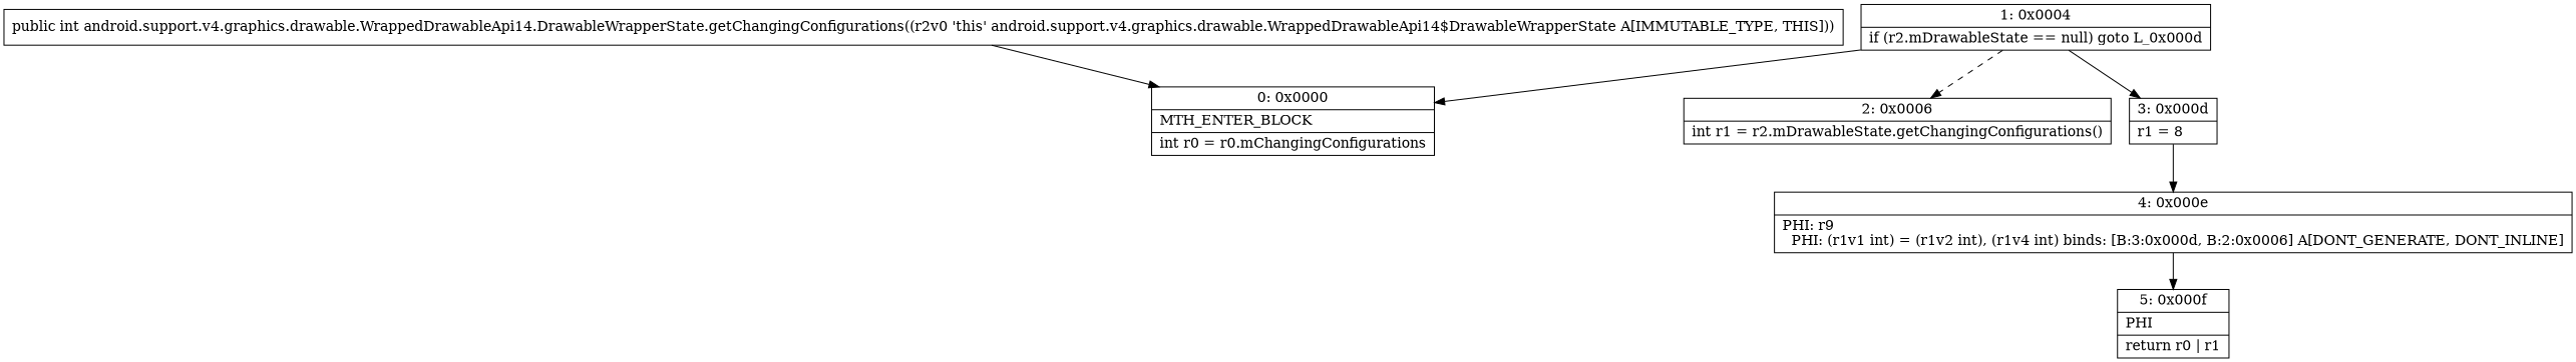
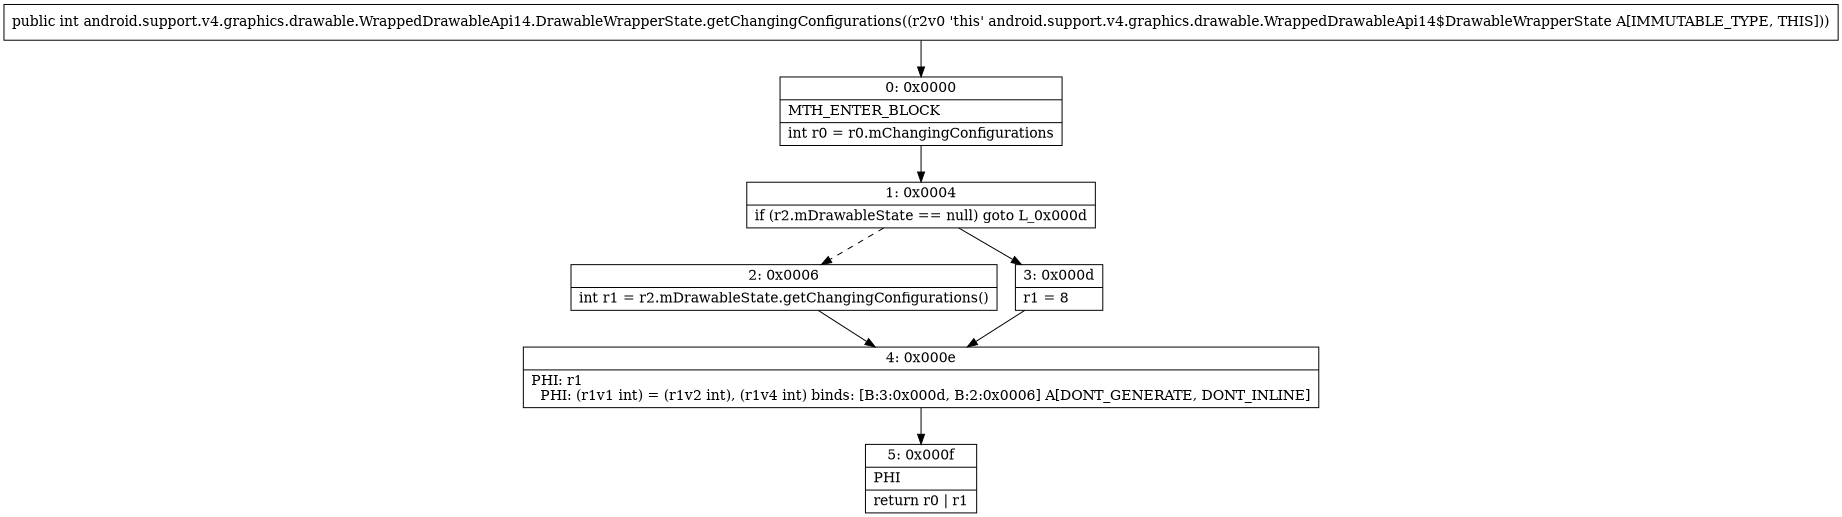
  digraph {
    node [shape=record]
    n1 [label="{0\:\ 0x0000|MTH_ENTER_BLOCK\l|int r0 = r0.mChangingConfigurations\l}"]
    n2 [label="{1\:\ 0x0004|if (r2.mDrawableState == null) goto L_0x000d\l}"]
    n3 [label="{2\:\ 0x0006|int r1 = r2.mDrawableState.getChangingConfigurations()\l}"]
    n4 [label="{3\:\ 0x000d|r1 = 8\l}"]
-   n5 [label="{4\:\ 0x000e|PHI: r9 \l  PHI: (r1v1 int) = (r1v2 int), (r1v4 int) binds: [B:3:0x000d, B:2:0x0006] A[DONT_GENERATE, DONT_INLINE]\l}"]
+   n5 [label="{4\:\ 0x000e|PHI: r1 \l  PHI: (r1v1 int) = (r1v2 int), (r1v4 int) binds: [B:3:0x000d, B:2:0x0006] A[DONT_GENERATE, DONT_INLINE]\l}"]
    n6 [label="{5\:\ 0x000f|PHI\l|return r0 \| r1\l}"]
    n7 [label="{public int android.support.v4.graphics.drawable.WrappedDrawableApi14.DrawableWrapperState.getChangingConfigurations((r2v0 'this' android.support.v4.graphics.drawable.WrappedDrawableApi14$DrawableWrapperState A[IMMUTABLE_TYPE, THIS])) }"]
-   n2 -> n1
+   n1 -> n2
    n2 -> n3 [style=dashed]
    n2 -> n4
+   n3 -> n5
    n4 -> n5
    n5 -> n6
    n7 -> n1
  }
